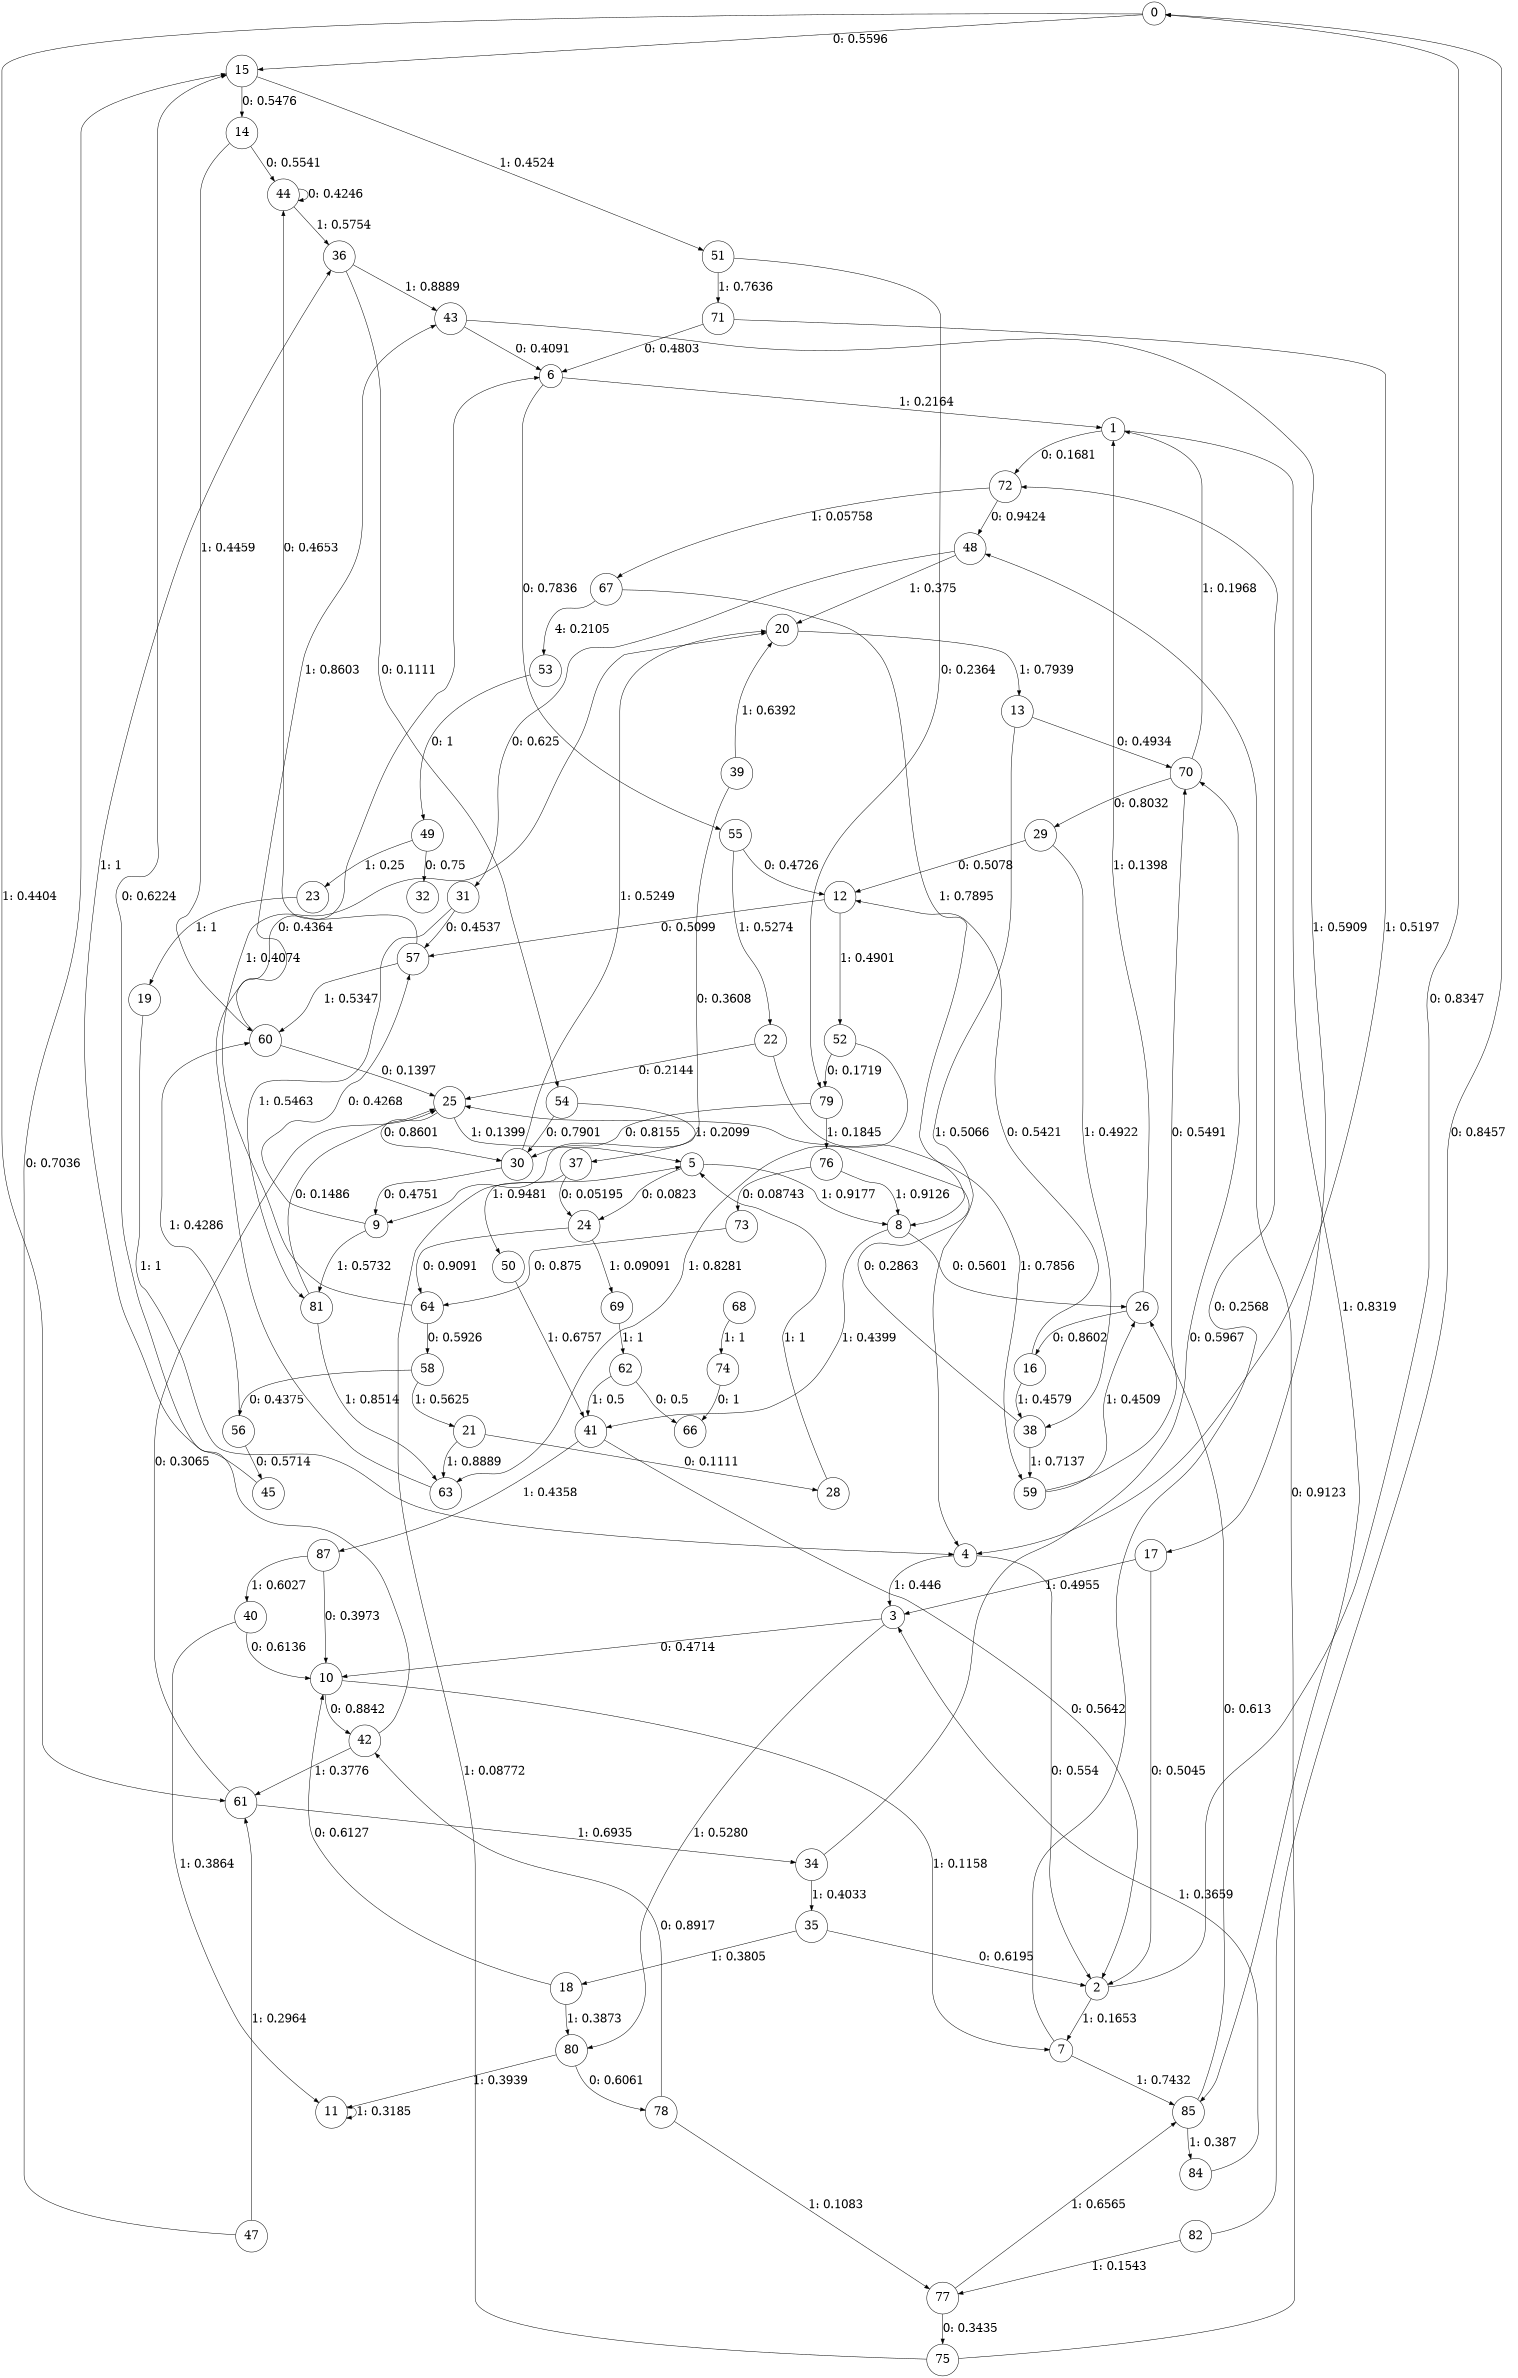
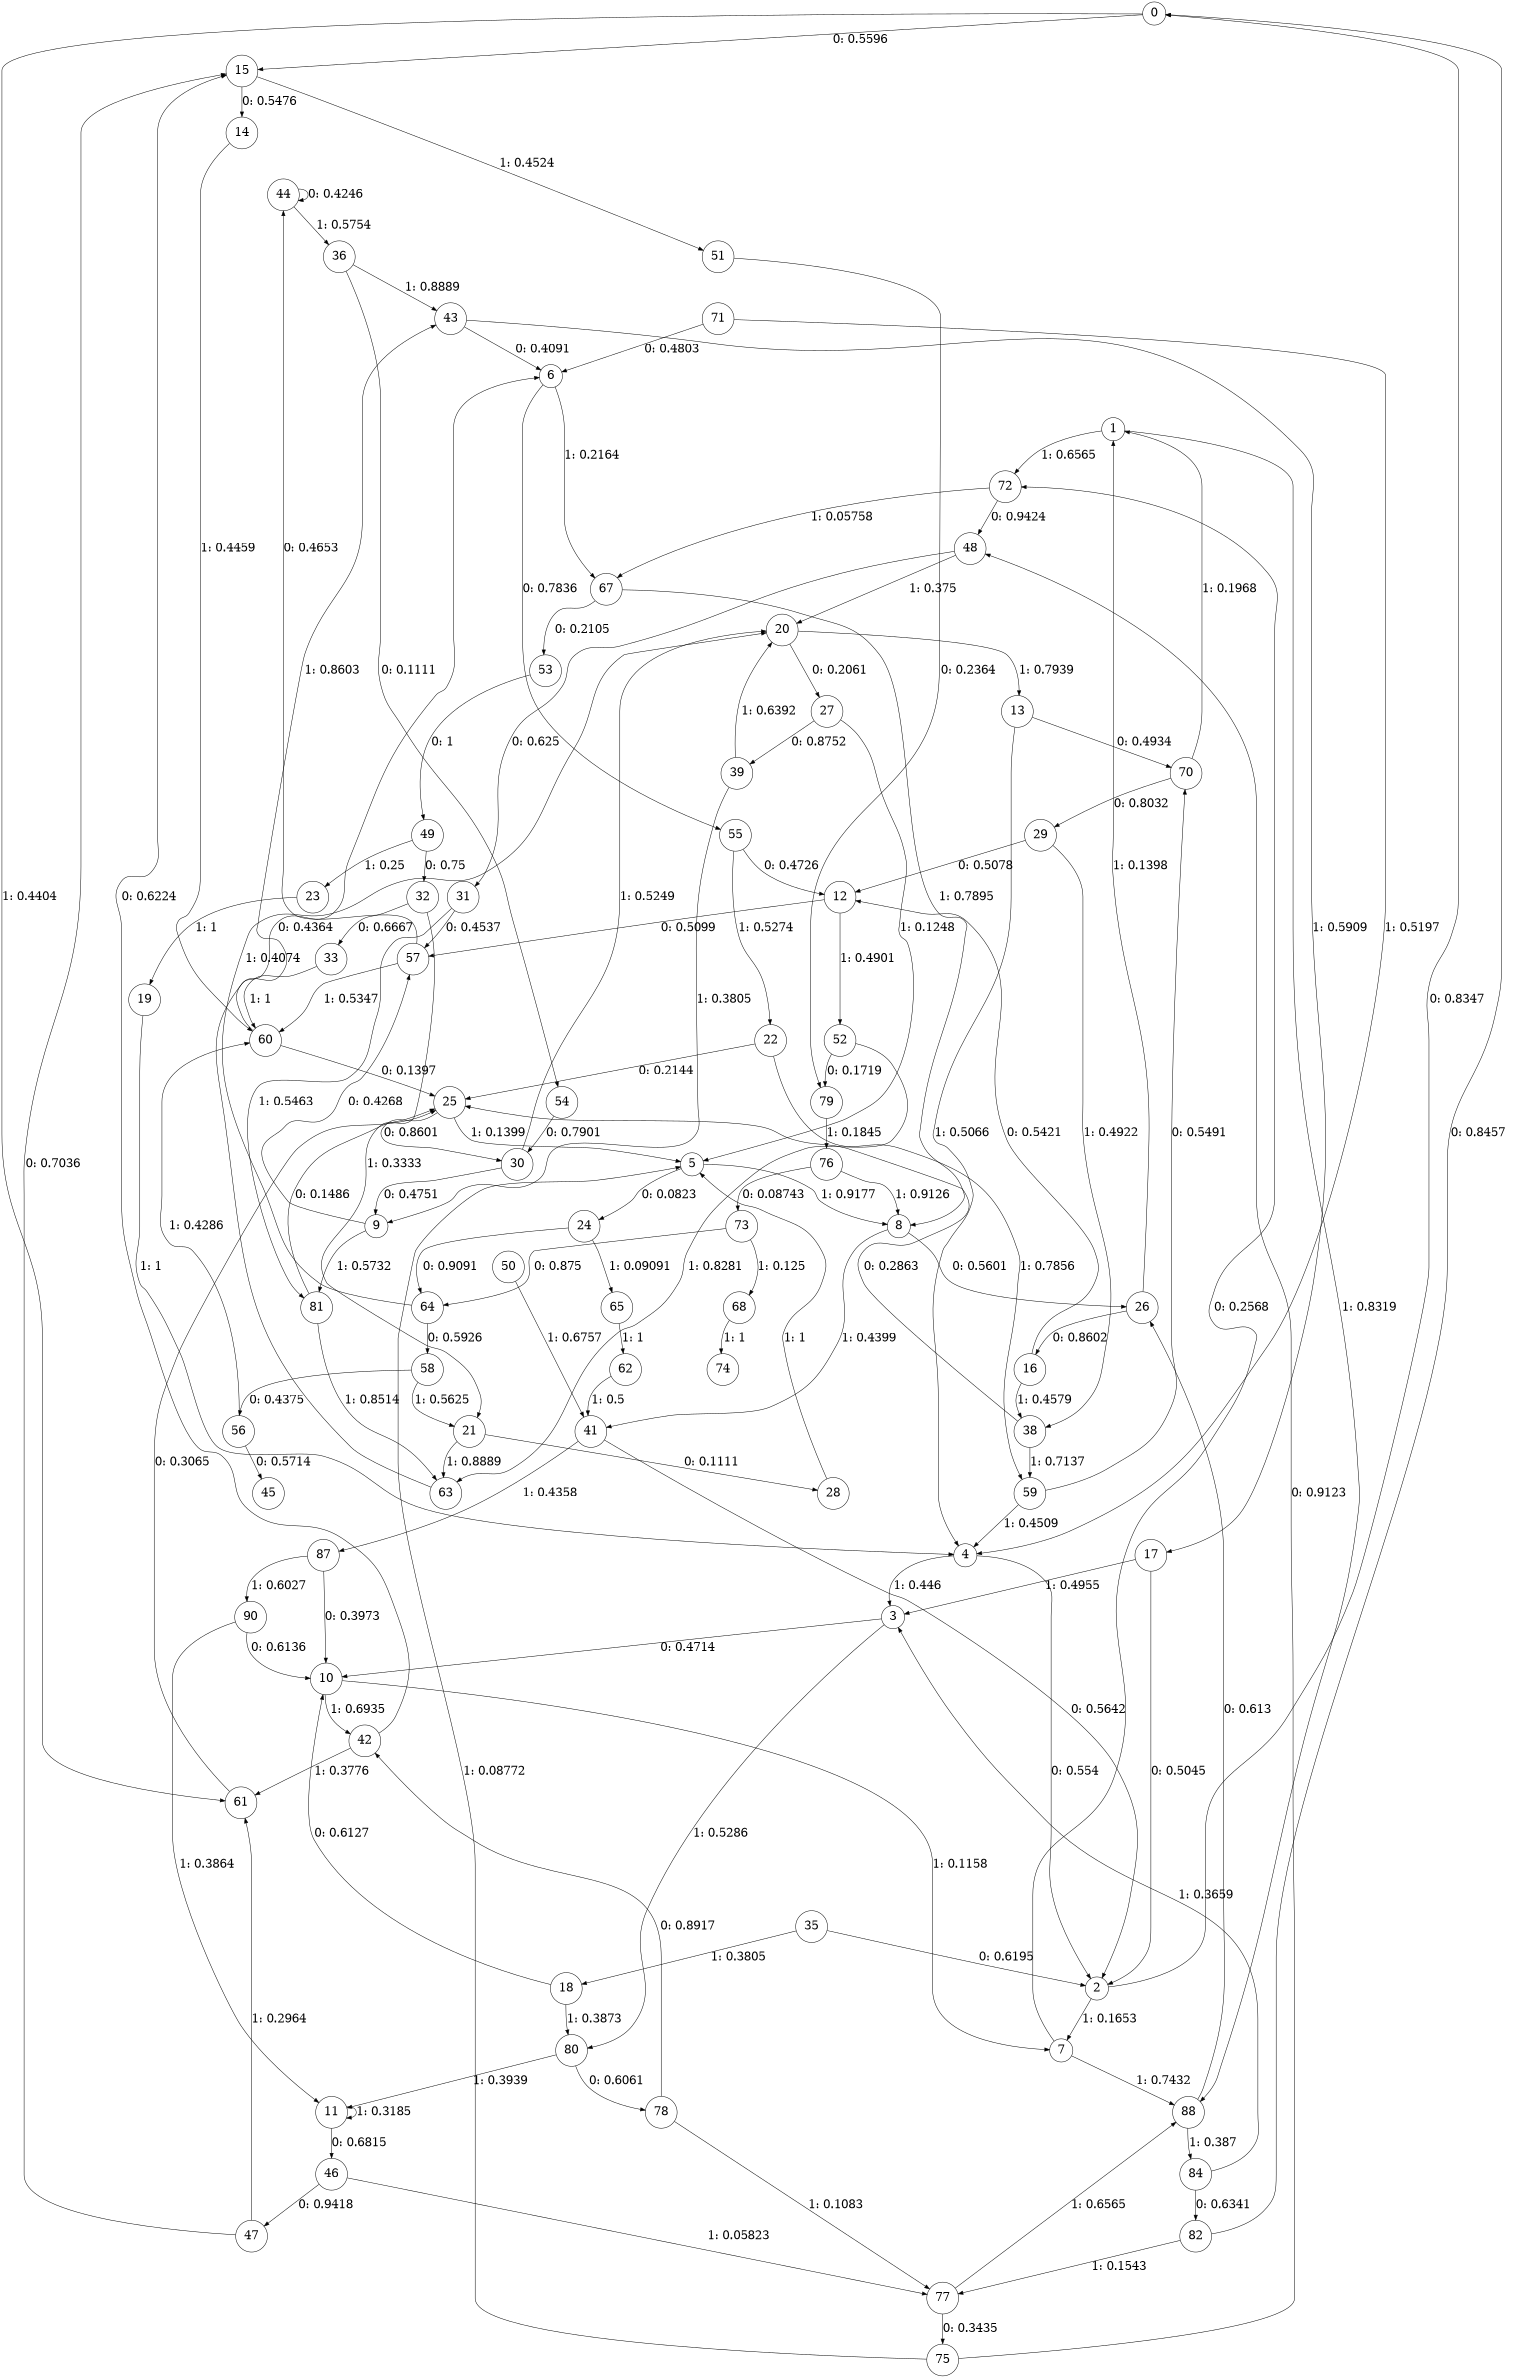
  digraph {
    node [fontsize=24 shape=circle]
    edge [fontsize=24]
    0
    15
    61
    14
    51
    25
-   34
    44
    60
    79
    71
    5
    30
    70
    35
    1
    72
-   85
+   85 [label=88]
    48
    67
    26
    84
    20
    31
    8
    53
    16
    3
    82
    2
    7
    10
    80
    42
    11
    78
+   46
    77
    4
    24
    64
-   69
+   69 [label=65]
    41
    58
    62
    n46 [label=87]
    6
    55
    12
    22
    57
    52
    59
    38
-   40
+   40 [label=90]
    9
    81
    63
    36
    43
    47
    75
    76
    13
    29
    54
    17
    18
    19
+   27
    39
    21
    28
    23
    56
-   66
    32
-   37
+   33
    50
    45
    49
    73
    68
    74
    0 -> 15 [label="0: 0.5596   "]
    0 -> 61 [label="1: 0.4404   "]
    15 -> 14 [label="0: 0.5476   "]
    15 -> 51 [label="1: 0.4524   "]
    61 -> 25 [label="0: 0.3065   "]
-   61 -> 34 [label="1: 0.6935   "]
-   14 -> 44 [label="0: 0.5541   "]
    14 -> 60 [label="1: 0.4459   "]
    51 -> 79 [label="0: 0.2364   "]
-   51 -> 71 [label="1: 0.7636   "]
    25 -> 5 [label="1: 0.1399   "]
    25 -> 30 [label="0: 0.8601   "]
-   34 -> 70 [label="0: 0.5967   "]
-   34 -> 35 [label="1: 0.4033   "]
    44 -> 44 [label="0: 0.4246   "]
    44 -> 36 [label="1: 0.5754   "]
    60 -> 25 [label="0: 0.1397   "]
    60 -> 43 [label="1: 0.8603   "]
-   79 -> 30 [label="0: 0.8155   "]
    79 -> 76 [label="1: 0.1845   "]
    71 -> 4 [label="1: 0.5197   "]
    71 -> 6 [label="0: 0.4803   "]
    5 -> 8 [label="1: 0.9177   "]
    5 -> 24 [label="0: 0.0823   "]
    30 -> 20 [label="1: 0.5249   "]
    30 -> 9 [label="0: 0.4751   "]
    70 -> 1 [label="1: 0.1968   "]
    70 -> 29 [label="0: 0.8032   "]
    35 -> 2 [label="0: 0.6195   "]
    35 -> 18 [label="1: 0.3805   "]
-   1 -> 72 [label="0: 0.1681   "]
+   1 -> 72 [label="1: 0.6565   "]
    1 -> 85 [label="1: 0.8319   "]
    72 -> 48 [label="0: 0.9424   "]
    72 -> 67 [label="1: 0.05758  "]
    85 -> 26 [label="0: 0.613    "]
    85 -> 84 [label="1: 0.387    "]
    48 -> 20 [label="1: 0.375    "]
    48 -> 31 [label="0: 0.625    "]
    67 -> 8 [label="1: 0.7895   "]
-   67 -> 53 [label="4: 0.2105   "]
+   67 -> 53 [label="0: 0.2105   "]
    26 -> 1 [label="1: 0.1398   "]
    26 -> 16 [label="0: 0.8602   "]
    84 -> 3 [label="1: 0.3659   "]
+   84 -> 82 [label="0: 0.6341   "]
    20 -> 13 [label="1: 0.7939   "]
+   20 -> 27 [label="0: 0.2061   "]
    31 -> 57 [label="0: 0.4537   "]
    31 -> 81 [label="1: 0.5463   "]
    8 -> 26 [label="0: 0.5601   "]
    8 -> 41 [label="1: 0.4399   "]
    53 -> 49 [label="0: 1        "]
    16 -> 12 [label="0: 0.5421   "]
    16 -> 38 [label="1: 0.4579   "]
    3 -> 10 [label="0: 0.4714   "]
-   3 -> 80 [label="1: 0.5280   "]
+   3 -> 80 [label="1: 0.5286   "]
    82 -> 0 [label="0: 0.8457   "]
    82 -> 77 [label="1: 0.1543   "]
    2 -> 0 [label="0: 0.8347   "]
    2 -> 7 [label="1: 0.1653   "]
    7 -> 72 [label="0: 0.2568   "]
    7 -> 85 [label="1: 0.7432   "]
    10 -> 7 [label="1: 0.1158   "]
-   10 -> 42 [label="0: 0.8842   "]
+   10 -> 42 [label="1: 0.6935   "]
    80 -> 11 [label="1: 0.3939   "]
    80 -> 78 [label="0: 0.6061   "]
    42 -> 15 [label="0: 0.6224   "]
    42 -> 61 [label="1: 0.3776   "]
    11 -> 11 [label="1: 0.3185   "]
+   11 -> 46 [label="0: 0.6815   "]
    78 -> 42 [label="0: 0.8917   "]
    78 -> 77 [label="1: 0.1083   "]
+   46 -> 77 [label="1: 0.05823  "]
+   46 -> 47 [label="0: 0.9418   "]
    77 -> 85 [label="1: 0.6565   "]
    77 -> 75 [label="0: 0.3435   "]
    4 -> 3 [label="1: 0.446    "]
    4 -> 2 [label="0: 0.554    "]
    24 -> 64 [label="0: 0.9091   "]
    24 -> 69 [label="1: 0.09091  "]
    64 -> 20 [label="1: 0.4074   "]
    64 -> 58 [label="0: 0.5926   "]
    69 -> 62 [label="1: 1        "]
    41 -> 2 [label="0: 0.5642   "]
    41 -> n46 [label="1: 0.4358   "]
    58 -> 21 [label="1: 0.5625   "]
    58 -> 56 [label="0: 0.4375   "]
    62 -> 41 [label="1: 0.5      "]
-   62 -> 66 [label="0: 0.5      "]
    n46 -> 10 [label="0: 0.3973   "]
    n46 -> 40 [label="1: 0.6027   "]
-   6 -> 1 [label="1: 0.2164   "]
+   6 -> 67 [label="1: 0.2164   "]
    6 -> 55 [label="0: 0.7836   "]
    55 -> 12 [label="0: 0.4726   "]
    55 -> 22 [label="1: 0.5274   "]
    12 -> 57 [label="0: 0.5099   "]
    12 -> 52 [label="1: 0.4901   "]
    22 -> 25 [label="0: 0.2144   "]
    22 -> 59 [label="1: 0.7856   "]
    57 -> 44 [label="0: 0.4653   "]
    57 -> 60 [label="1: 0.5347   "]
    52 -> 79 [label="0: 0.1719   "]
    52 -> 63 [label="1: 0.8281   "]
    59 -> 70 [label="0: 0.5491   "]
-   59 -> 26 [label="1: 0.4509   "]
+   59 -> 4 [label="1: 0.4509   "]
    38 -> 25 [label="0: 0.2863   "]
    38 -> 59 [label="1: 0.7137   "]
    40 -> 10 [label="0: 0.6136   "]
    40 -> 11 [label="1: 0.3864   "]
    9 -> 57 [label="0: 0.4268   "]
    9 -> 81 [label="1: 0.5732   "]
    81 -> 25 [label="0: 0.1486   "]
    81 -> 63 [label="1: 0.8514   "]
    63 -> 6 [label="0: 0.4364   "]
    36 -> 43 [label="1: 0.8889   "]
    36 -> 54 [label="0: 0.1111   "]
    43 -> 6 [label="0: 0.4091   "]
    43 -> 17 [label="1: 0.5909   "]
    47 -> 15 [label="0: 0.7036   "]
    47 -> 61 [label="1: 0.2964   "]
    75 -> 5 [label="1: 0.08772  "]
    75 -> 48 [label="0: 0.9123   "]
    76 -> 8 [label="1: 0.9126   "]
    76 -> 73 [label="0: 0.08743  "]
    13 -> 70 [label="0: 0.4934   "]
    13 -> 4 [label="1: 0.5066   "]
    29 -> 12 [label="0: 0.5078   "]
    29 -> 38 [label="1: 0.4922   "]
    54 -> 30 [label="0: 0.7901   "]
-   54 -> 37 [label="1: 0.2099   "]
    17 -> 3 [label="1: 0.4955   "]
    17 -> 2 [label="0: 0.5045   "]
    18 -> 10 [label="0: 0.6127   "]
    18 -> 80 [label="1: 0.3873   "]
    19 -> 4 [label="1: 1        "]
+   27 -> 5 [label="1: 0.1248   "]
+   27 -> 39 [label="0: 0.8752   "]
    39 -> 20 [label="1: 0.6392   "]
-   39 -> 9 [label="0: 0.3608   "]
+   39 -> 9 [label="1: 0.3805   "]
    21 -> 63 [label="1: 0.8889   "]
    21 -> 28 [label="0: 0.1111   "]
    28 -> 5 [label="1: 1        "]
    23 -> 19 [label="1: 1        "]
    56 -> 60 [label="1: 0.4286   "]
    56 -> 45 [label="0: 0.5714   "]
-   37 -> 24 [label="0: 0.05195  "]
-   37 -> 50 [label="1: 0.9481   "]
+   32 -> 21 [label="1: 0.3333   "]
+   32 -> 33 [label="0: 0.6667   "]
+   33 -> 60 [label="1: 1        "]
    50 -> 41 [label="1: 0.6757   "]
-   45 -> 36 [label="1: 1        "]
    49 -> 23 [label="1: 0.25     "]
    49 -> 32 [label="0: 0.75     "]
    73 -> 64 [label="0: 0.875    "]
+   73 -> 68 [label="1: 0.125    "]
    68 -> 74 [label="1: 1        "]
-   74 -> 66 [label="0: 1        "]
  }
